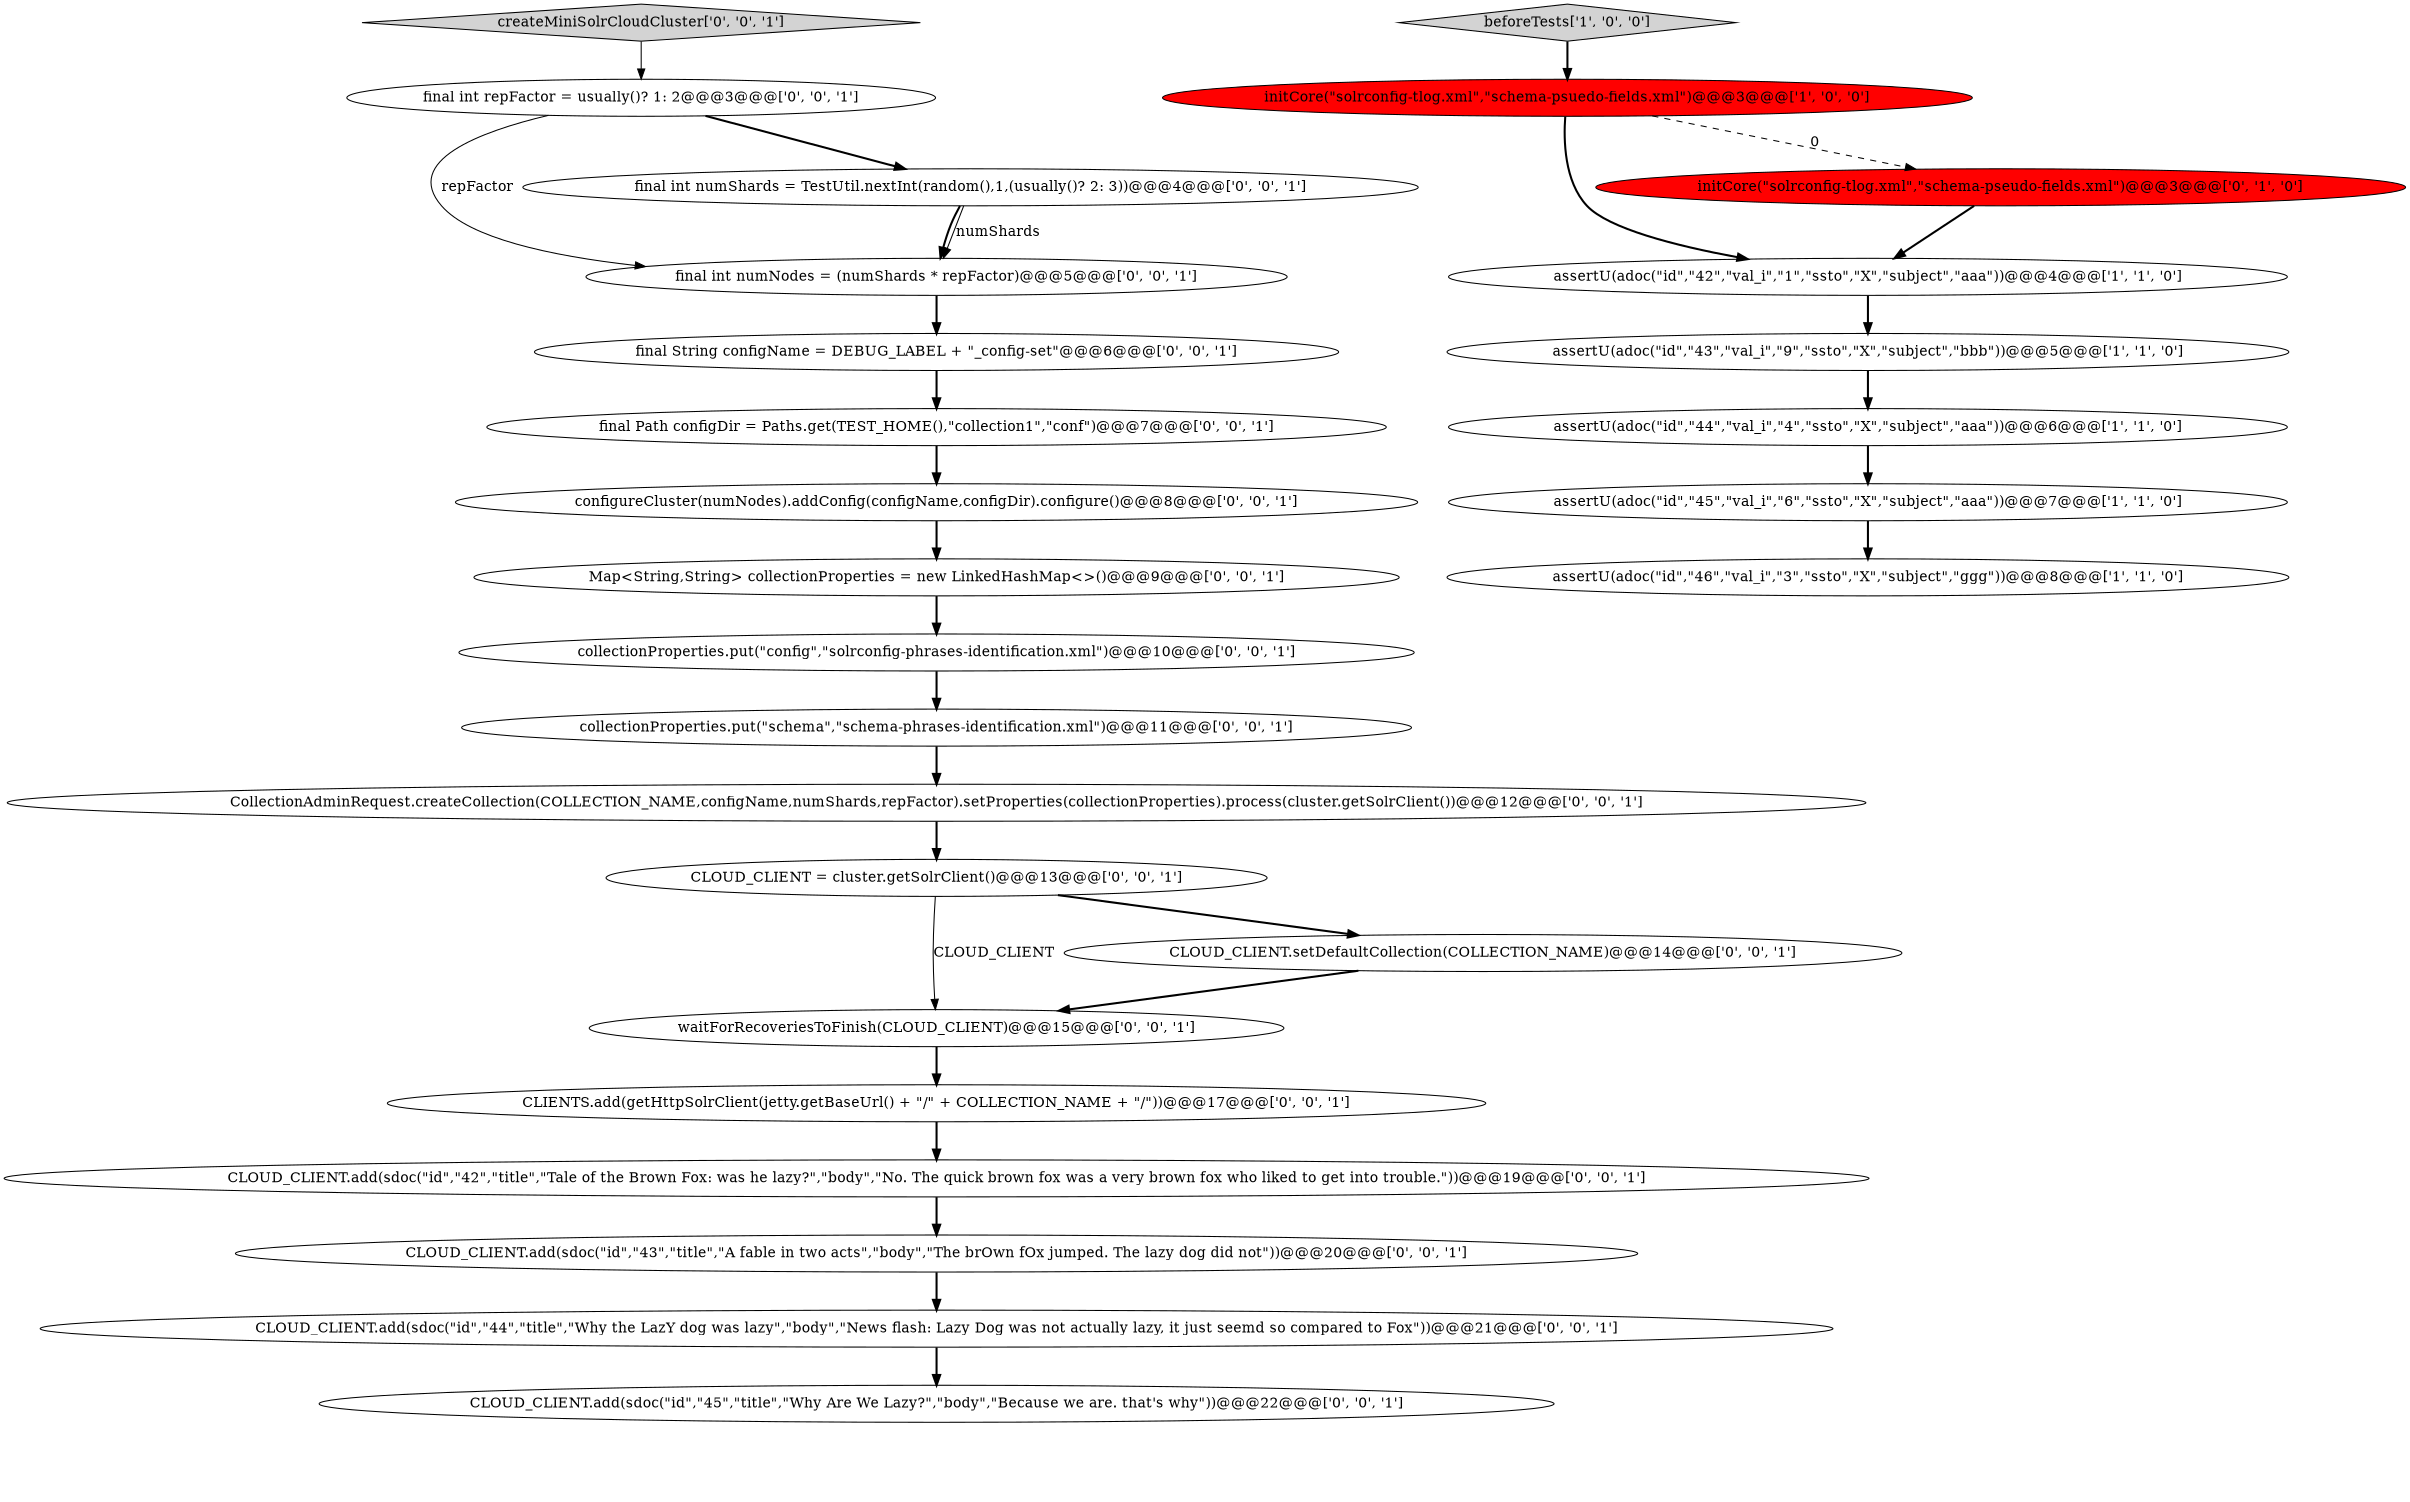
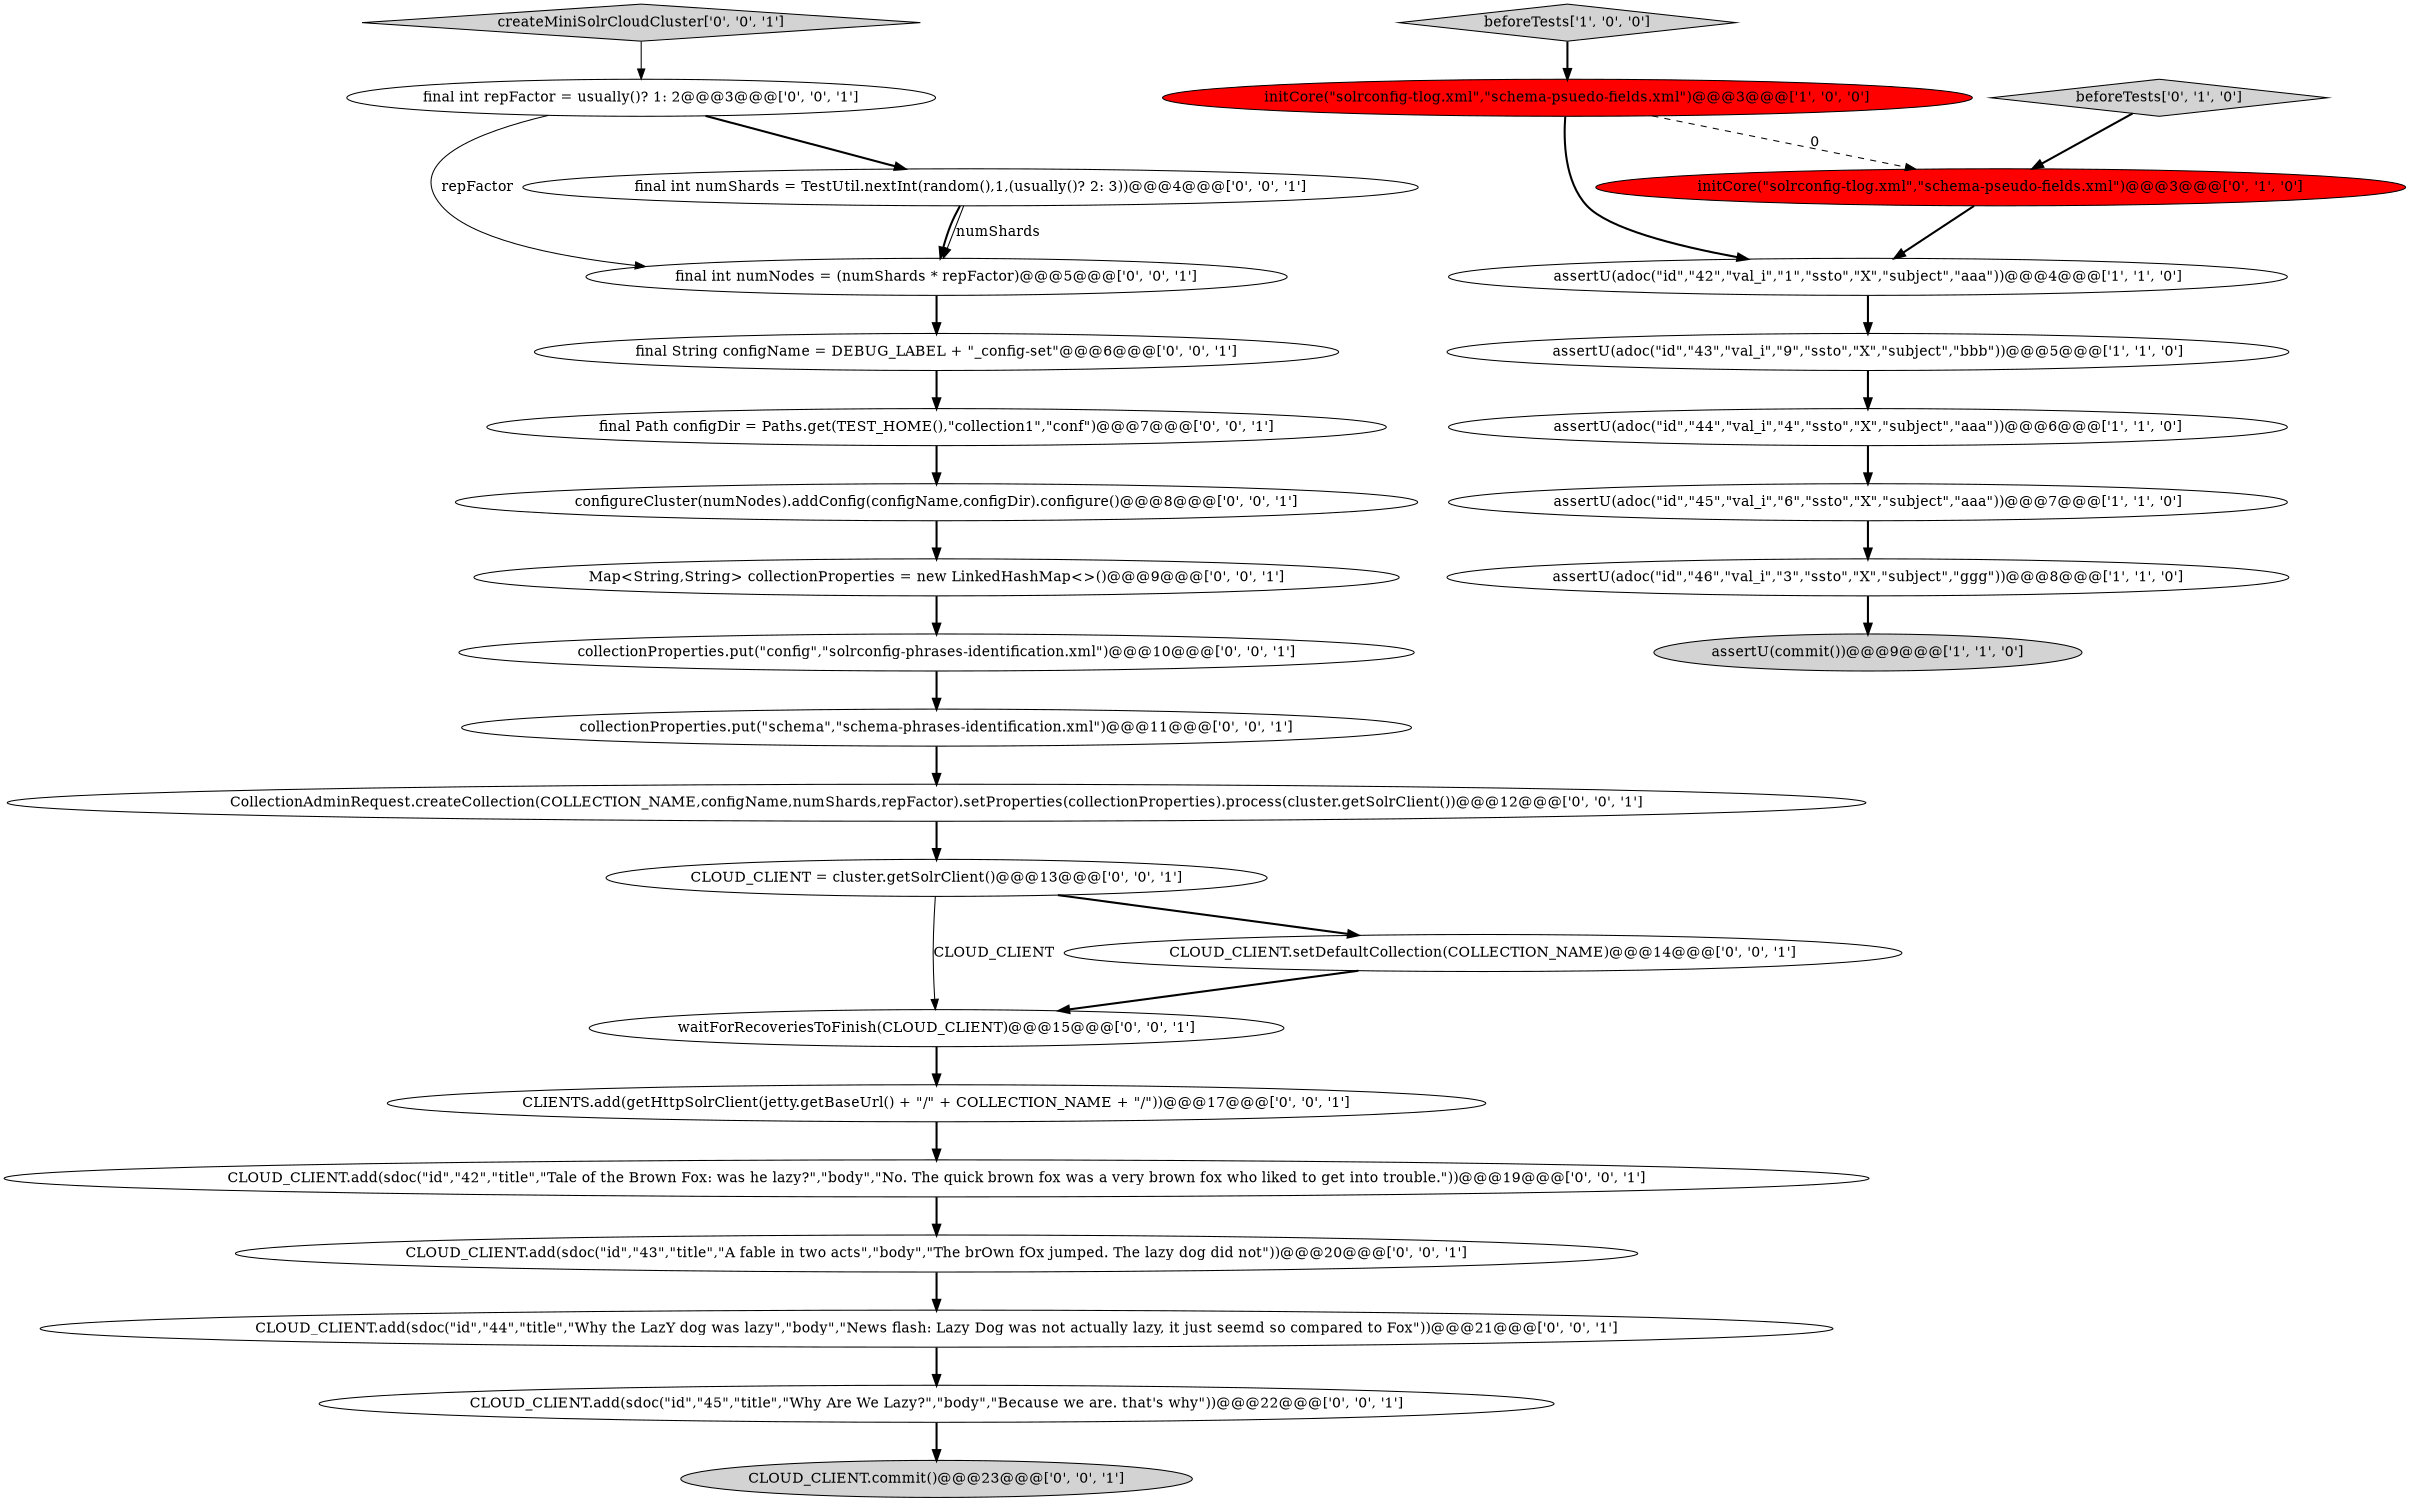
  digraph {
    node [fillcolor=white shape=ellipse style=filled]
    edge [style=bold]
    n1 [label="CollectionAdminRequest.createCollection(COLLECTION_NAME,configName,numShards,repFactor).setProperties(collectionProperties).process(cluster.getSolrClient())@@@12@@@['0', '0', '1']"]
    n2 [label="CLOUD_CLIENT = cluster.getSolrClient()@@@13@@@['0', '0', '1']"]
    n3 [label="waitForRecoveriesToFinish(CLOUD_CLIENT)@@@15@@@['0', '0', '1']"]
    n4 [label="CLOUD_CLIENT.setDefaultCollection(COLLECTION_NAME)@@@14@@@['0', '0', '1']"]
+   n5 [fillcolor=lightgray label="CLOUD_CLIENT.commit()@@@23@@@['0', '0', '1']"]
    n6 [fillcolor=lightgray label="createMiniSolrCloudCluster['0', '0', '1']" shape=diamond]
    n7 [label="final int repFactor = usually()? 1: 2@@@3@@@['0', '0', '1']"]
    n8 [label="final int numNodes = (numShards * repFactor)@@@5@@@['0', '0', '1']"]
    n9 [label="final int numShards = TestUtil.nextInt(random(),1,(usually()? 2: 3))@@@4@@@['0', '0', '1']"]
+   n10 [fillcolor=lightgray label="assertU(commit())@@@9@@@['1', '1', '0']"]
    n11 [label="CLOUD_CLIENT.add(sdoc(\"id\",\"43\",\"title\",\"A fable in two acts\",\"body\",\"The brOwn fOx jumped. The lazy dog did not\"))@@@20@@@['0', '0', '1']"]
    n12 [label="CLOUD_CLIENT.add(sdoc(\"id\",\"44\",\"title\",\"Why the LazY dog was lazy\",\"body\",\"News flash: Lazy Dog was not actually lazy, it just seemd so compared to Fox\"))@@@21@@@['0', '0', '1']"]
    n13 [label="CLOUD_CLIENT.add(sdoc(\"id\",\"45\",\"title\",\"Why Are We Lazy?\",\"body\",\"Because we are. that's why\"))@@@22@@@['0', '0', '1']"]
    n14 [fillcolor=red label="initCore(\"solrconfig-tlog.xml\",\"schema-pseudo-fields.xml\")@@@3@@@['0', '1', '0']"]
    n15 [label="assertU(adoc(\"id\",\"42\",\"val_i\",\"1\",\"ssto\",\"X\",\"subject\",\"aaa\"))@@@4@@@['1', '1', '0']"]
    n16 [label="assertU(adoc(\"id\",\"43\",\"val_i\",\"9\",\"ssto\",\"X\",\"subject\",\"bbb\"))@@@5@@@['1', '1', '0']"]
    n17 [label="final String configName = DEBUG_LABEL + \"_config-set\"@@@6@@@['0', '0', '1']"]
    n18 [label="collectionProperties.put(\"config\",\"solrconfig-phrases-identification.xml\")@@@10@@@['0', '0', '1']"]
    n19 [label="collectionProperties.put(\"schema\",\"schema-phrases-identification.xml\")@@@11@@@['0', '0', '1']"]
    n20 [label="CLIENTS.add(getHttpSolrClient(jetty.getBaseUrl() + \"/\" + COLLECTION_NAME + \"/\"))@@@17@@@['0', '0', '1']"]
    n21 [label="CLOUD_CLIENT.add(sdoc(\"id\",\"42\",\"title\",\"Tale of the Brown Fox: was he lazy?\",\"body\",\"No. The quick brown fox was a very brown fox who liked to get into trouble.\"))@@@19@@@['0', '0', '1']"]
    n22 [label="final Path configDir = Paths.get(TEST_HOME(),\"collection1\",\"conf\")@@@7@@@['0', '0', '1']"]
    n23 [label="configureCluster(numNodes).addConfig(configName,configDir).configure()@@@8@@@['0', '0', '1']"]
    n24 [label="Map<String,String> collectionProperties = new LinkedHashMap<>()@@@9@@@['0', '0', '1']"]
    n25 [label="assertU(adoc(\"id\",\"44\",\"val_i\",\"4\",\"ssto\",\"X\",\"subject\",\"aaa\"))@@@6@@@['1', '1', '0']"]
    n26 [fillcolor=red label="initCore(\"solrconfig-tlog.xml\",\"schema-psuedo-fields.xml\")@@@3@@@['1', '0', '0']"]
    n27 [label="assertU(adoc(\"id\",\"46\",\"val_i\",\"3\",\"ssto\",\"X\",\"subject\",\"ggg\"))@@@8@@@['1', '1', '0']"]
    n28 [fillcolor=lightgray label="beforeTests['1', '0', '0']" shape=diamond]
    n29 [label="assertU(adoc(\"id\",\"45\",\"val_i\",\"6\",\"ssto\",\"X\",\"subject\",\"aaa\"))@@@7@@@['1', '1', '0']"]
+   n30 [fillcolor=lightgray label="beforeTests['0', '1', '0']" shape=diamond]
    n1 -> n2
    n2 -> n3 [label=CLOUD_CLIENT style=solid]
    n2 -> n4
    n3 -> n20
    n4 -> n3
    n6 -> n7 [style=solid]
    n7 -> n8 [label=repFactor style=solid]
    n7 -> n9
    n8 -> n17
    n9 -> n8
    n9 -> n8 [label=numShards style=solid]
    n11 -> n12
    n12 -> n13
+   n13 -> n5
    n14 -> n15
    n15 -> n16
    n16 -> n25
    n17 -> n22
    n18 -> n19
    n19 -> n1
    n20 -> n21
    n21 -> n11
    n22 -> n23
    n23 -> n24
    n24 -> n18
    n25 -> n29
    n26 -> n14 [label=0 style=dashed]
    n26 -> n15
+   n27 -> n10
    n28 -> n26
    n29 -> n27
+   n30 -> n14
  }
